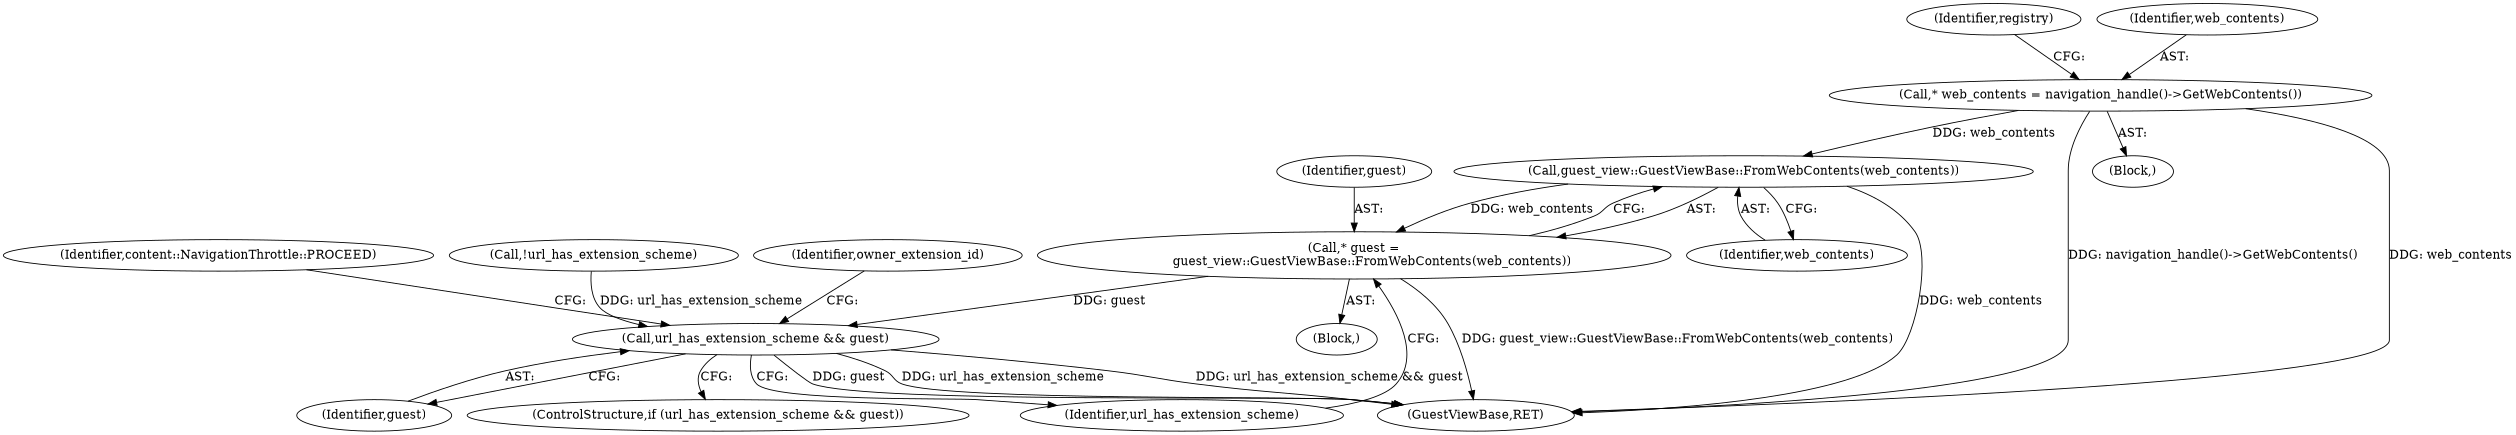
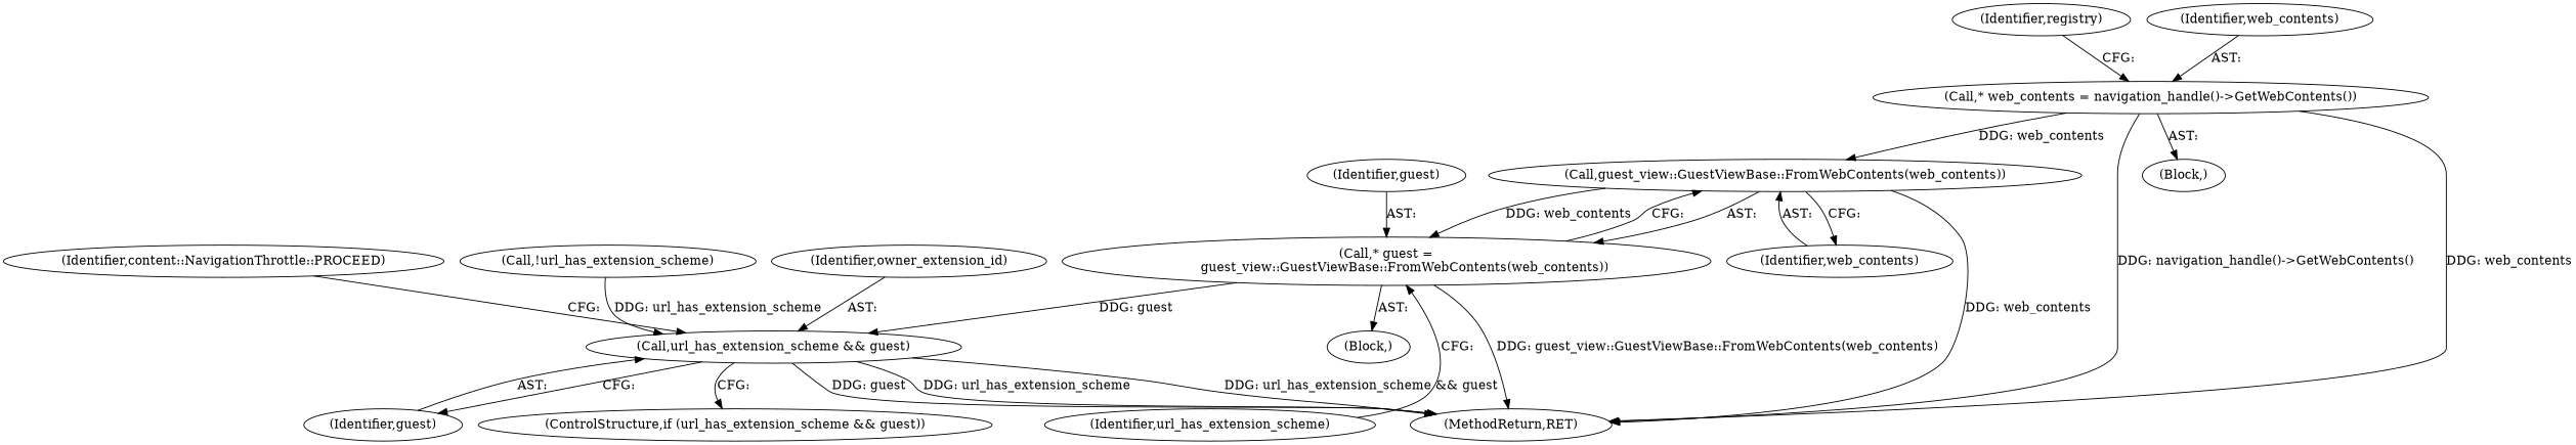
  digraph {
    n1 [label="(Call,guest_view::GuestViewBase::FromWebContents(web_contents))"]
    n2 [label="(Call,* guest =\n         guest_view::GuestViewBase::FromWebContents(web_contents))"]
-   n3 [label="(GuestViewBase,RET)"]
+   n3 [label="(MethodReturn,RET)"]
    n4 [label="(Identifier,web_contents)"]
    n5 [label="(Call,url_has_extension_scheme && guest)"]
    n6 [label="(Block,)"]
    n7 [label="(Call,* web_contents = navigation_handle()->GetWebContents())"]
    n8 [label="(Block,)"]
    n9 [label="(Identifier,url_has_extension_scheme)"]
    n10 [label="(Identifier,guest)"]
    n11 [label="(ControlStructure,if (url_has_extension_scheme && guest))"]
    n12 [label="(Identifier,content::NavigationThrottle::PROCEED)"]
    n13 [label="(Identifier,guest)"]
    n14 [label="(Identifier,registry)"]
    n15 [label="(Call,!url_has_extension_scheme)"]
    n16 [label="(Identifier,web_contents)"]
    n17 [label="(Identifier,owner_extension_id)"]
    n1 -> n2 [label="AST: "]
    n1 -> n2 [label="DDG: web_contents"]
    n1 -> n3 [label="DDG: web_contents"]
    n1 -> n4 [label="CFG: "]
    n2 -> n1 [label="CFG: "]
    n2 -> n3 [label="DDG: guest_view::GuestViewBase::FromWebContents(web_contents)"]
    n2 -> n5 [label="DDG: guest"]
    n2 -> n6 [label="AST: "]
    n4 -> n1 [label="AST: "]
    n5 -> n3 [label="DDG: url_has_extension_scheme && guest"]
    n5 -> n3 [label="DDG: guest"]
    n5 -> n3 [label="DDG: url_has_extension_scheme"]
-   n5 -> n9 [label="CFG: "]
    n5 -> n10 [label="CFG: "]
    n5 -> n11 [label="CFG: "]
    n7 -> n1 [label="DDG: web_contents"]
    n7 -> n3 [label="DDG: navigation_handle()->GetWebContents()"]
    n7 -> n3 [label="DDG: web_contents"]
    n7 -> n8 [label="AST: "]
    n9 -> n2 [label="CFG: "]
    n10 -> n5 [label="AST: "]
    n12 -> n5 [label="CFG: "]
    n13 -> n2 [label="AST: "]
    n14 -> n7 [label="CFG: "]
    n15 -> n5 [label="DDG: url_has_extension_scheme"]
    n16 -> n7 [label="AST: "]
-   n17 -> n5 [label="CFG: "]
+   n17 -> n5 [label="AST: "]
  }
